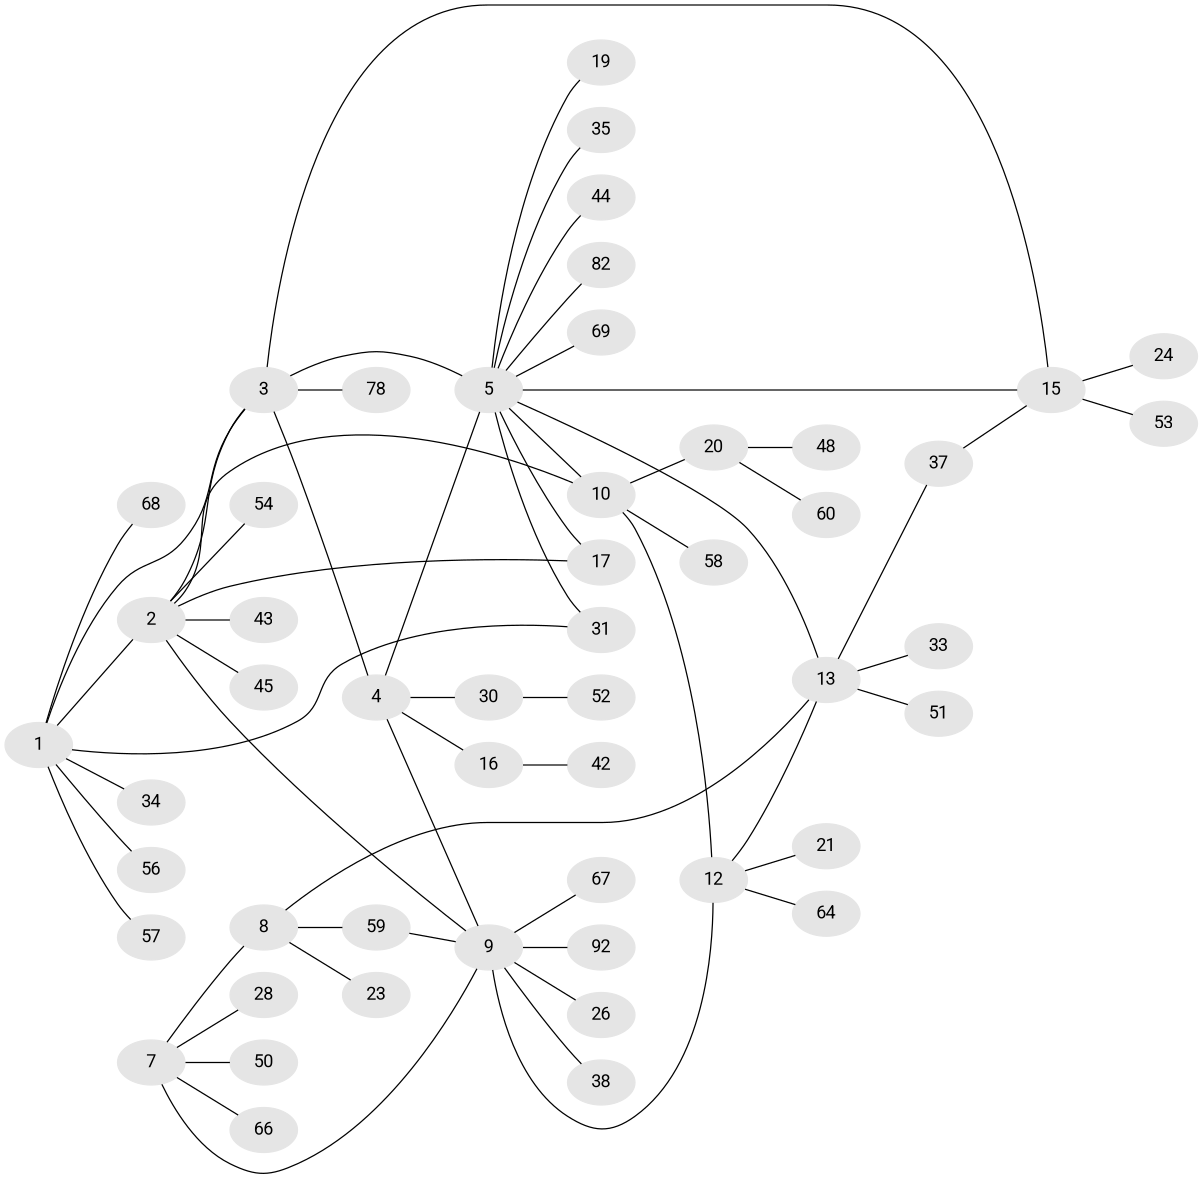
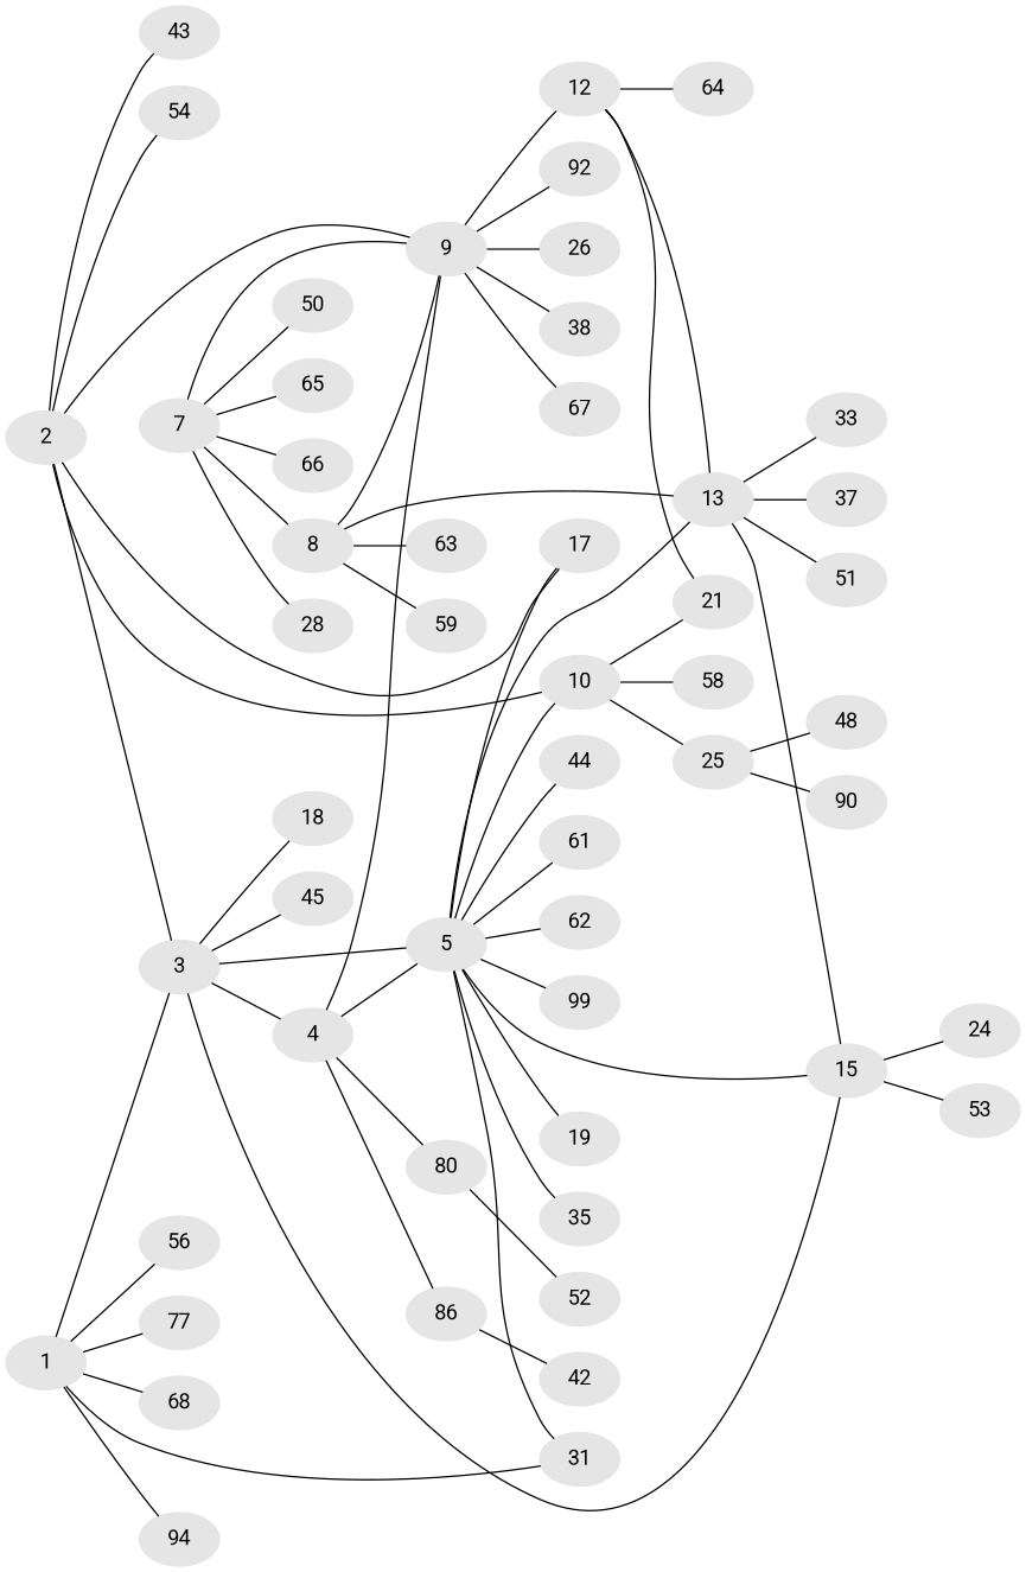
  graph {
    fontname=Roboto
    rankdir=LR
    node [color=gray90 fontname=Roboto style=filled]
    edge [fontname=Roboto]
    1 [super="+32"]
    2 [super="+27"]
    3 [super="+63"]
    31
-   34
+   34 [label=94]
    56
-   57
+   57 [label=77]
    68
    9 [super="+41"]
    10 [super="+11"]
    17
    43
    45
    54
    4 [super="+6"]
    5 [super="+14"]
    15 [super="+55"]
-   18 [label=78]
+   18
    12 [super="+29"]
    n20 [label=92]
    26
    38
    67
-   25 [super="+36" label=20]
+   25 [super="+36"]
    58
-   16
-   30 [super="+40"]
+   16 [label=86]
+   30 [super="+40" label=80]
    13 [super="+47"]
    19
    35
    44
-   62 [label=82]
-   69
+   61
+   62
+   69 [label=99]
    24
    53
    42 [super="+46"]
    52
    33 [super="+49"]
    37
    51
    7 [super="+20"]
    8 [super="+39"]
    28
    50
+   65
    66
-   23
+   23 [label=63]
    59
    21
    64
    48
-   60
-   1 -- 2
+   60 [label=90]
    1 -- 3
    1 -- 31
    1 -- 34
    1 -- 56
    1 -- 57
    1 -- 68
    2 -- 3
    2 -- 9
    2 -- 10
    2 -- 17
    2 -- 43
-   2 -- 45
+   3 -- 45
    2 -- 54
    3 -- 4
    3 -- 5
    3 -- 15
    3 -- 18
    9 -- 12
    9 -- n20
    9 -- 26
    9 -- 38
    9 -- 67
-   10 -- 12 [weight=2]
+   10 -- 21 [weight=2]
    10 -- 25
    10 -- 58
    4 -- 9
    4 -- 5 [weight=2]
    4 -- 16
    4 -- 30
    5 -- 31
    5 -- 10 [weight=2]
    5 -- 17
    5 -- 15
    5 -- 13
    5 -- 19
    5 -- 35
    5 -- 44
+   5 -- 61
    5 -- 62 [weight=2]
    5 -- 69
    15 -- 24
    15 -- 53
    12 -- 13
    12 -- 21
    12 -- 64
    25 -- 48
    25 -- 60
    16 -- 42
    30 -- 52
-   37 -- 15
+   13 -- 15
    13 -- 33
    13 -- 37
    13 -- 51
    7 -- 9
    7 -- 8
    7 -- 28
    7 -- 50
+   7 -- 65
    7 -- 66
-   59 -- 9
+   8 -- 9
    8 -- 13
    8 -- 23
    8 -- 59
  }
